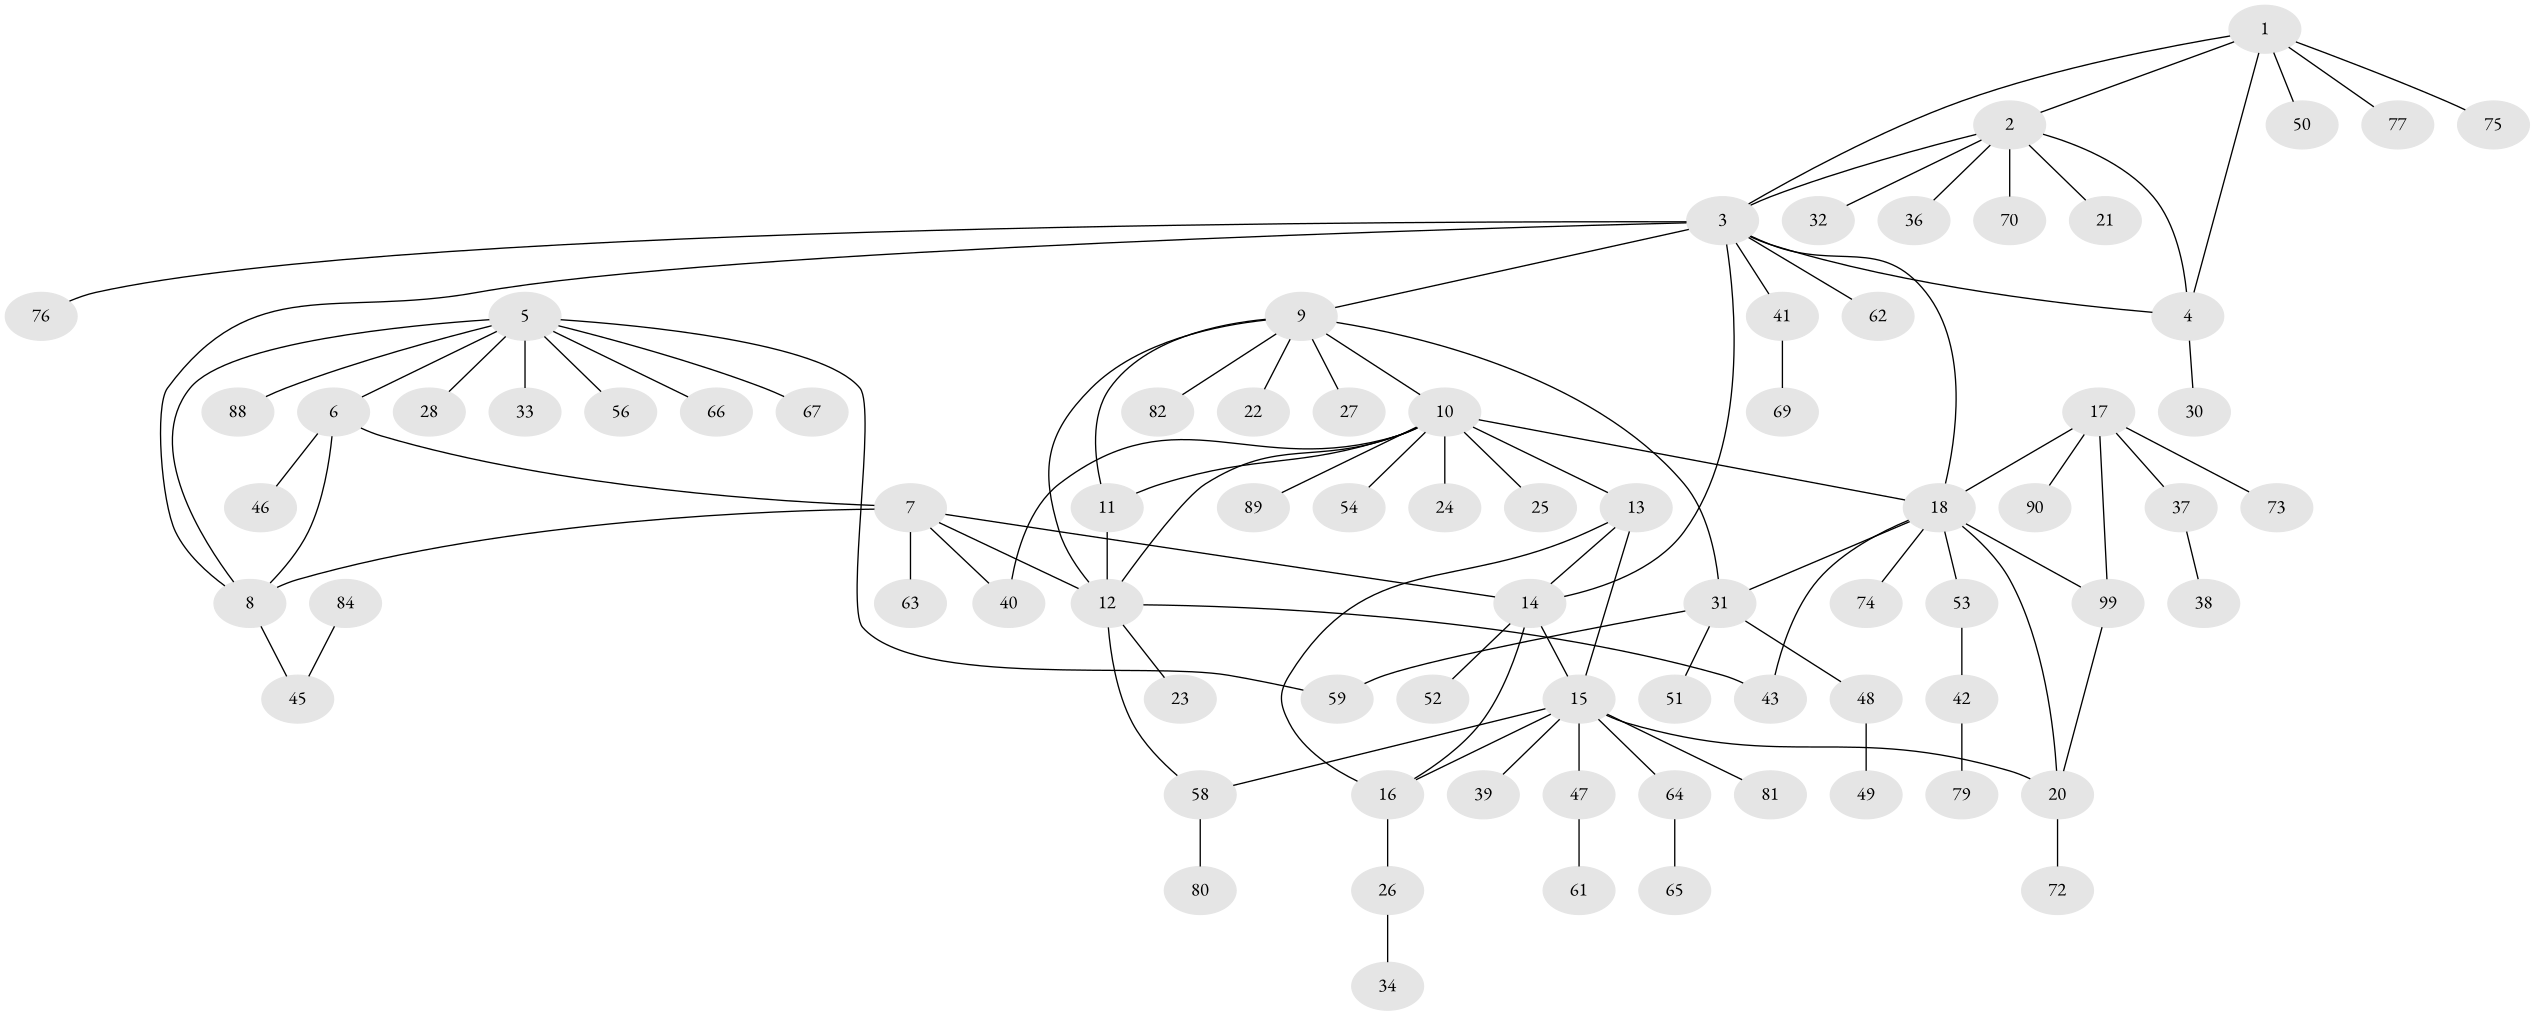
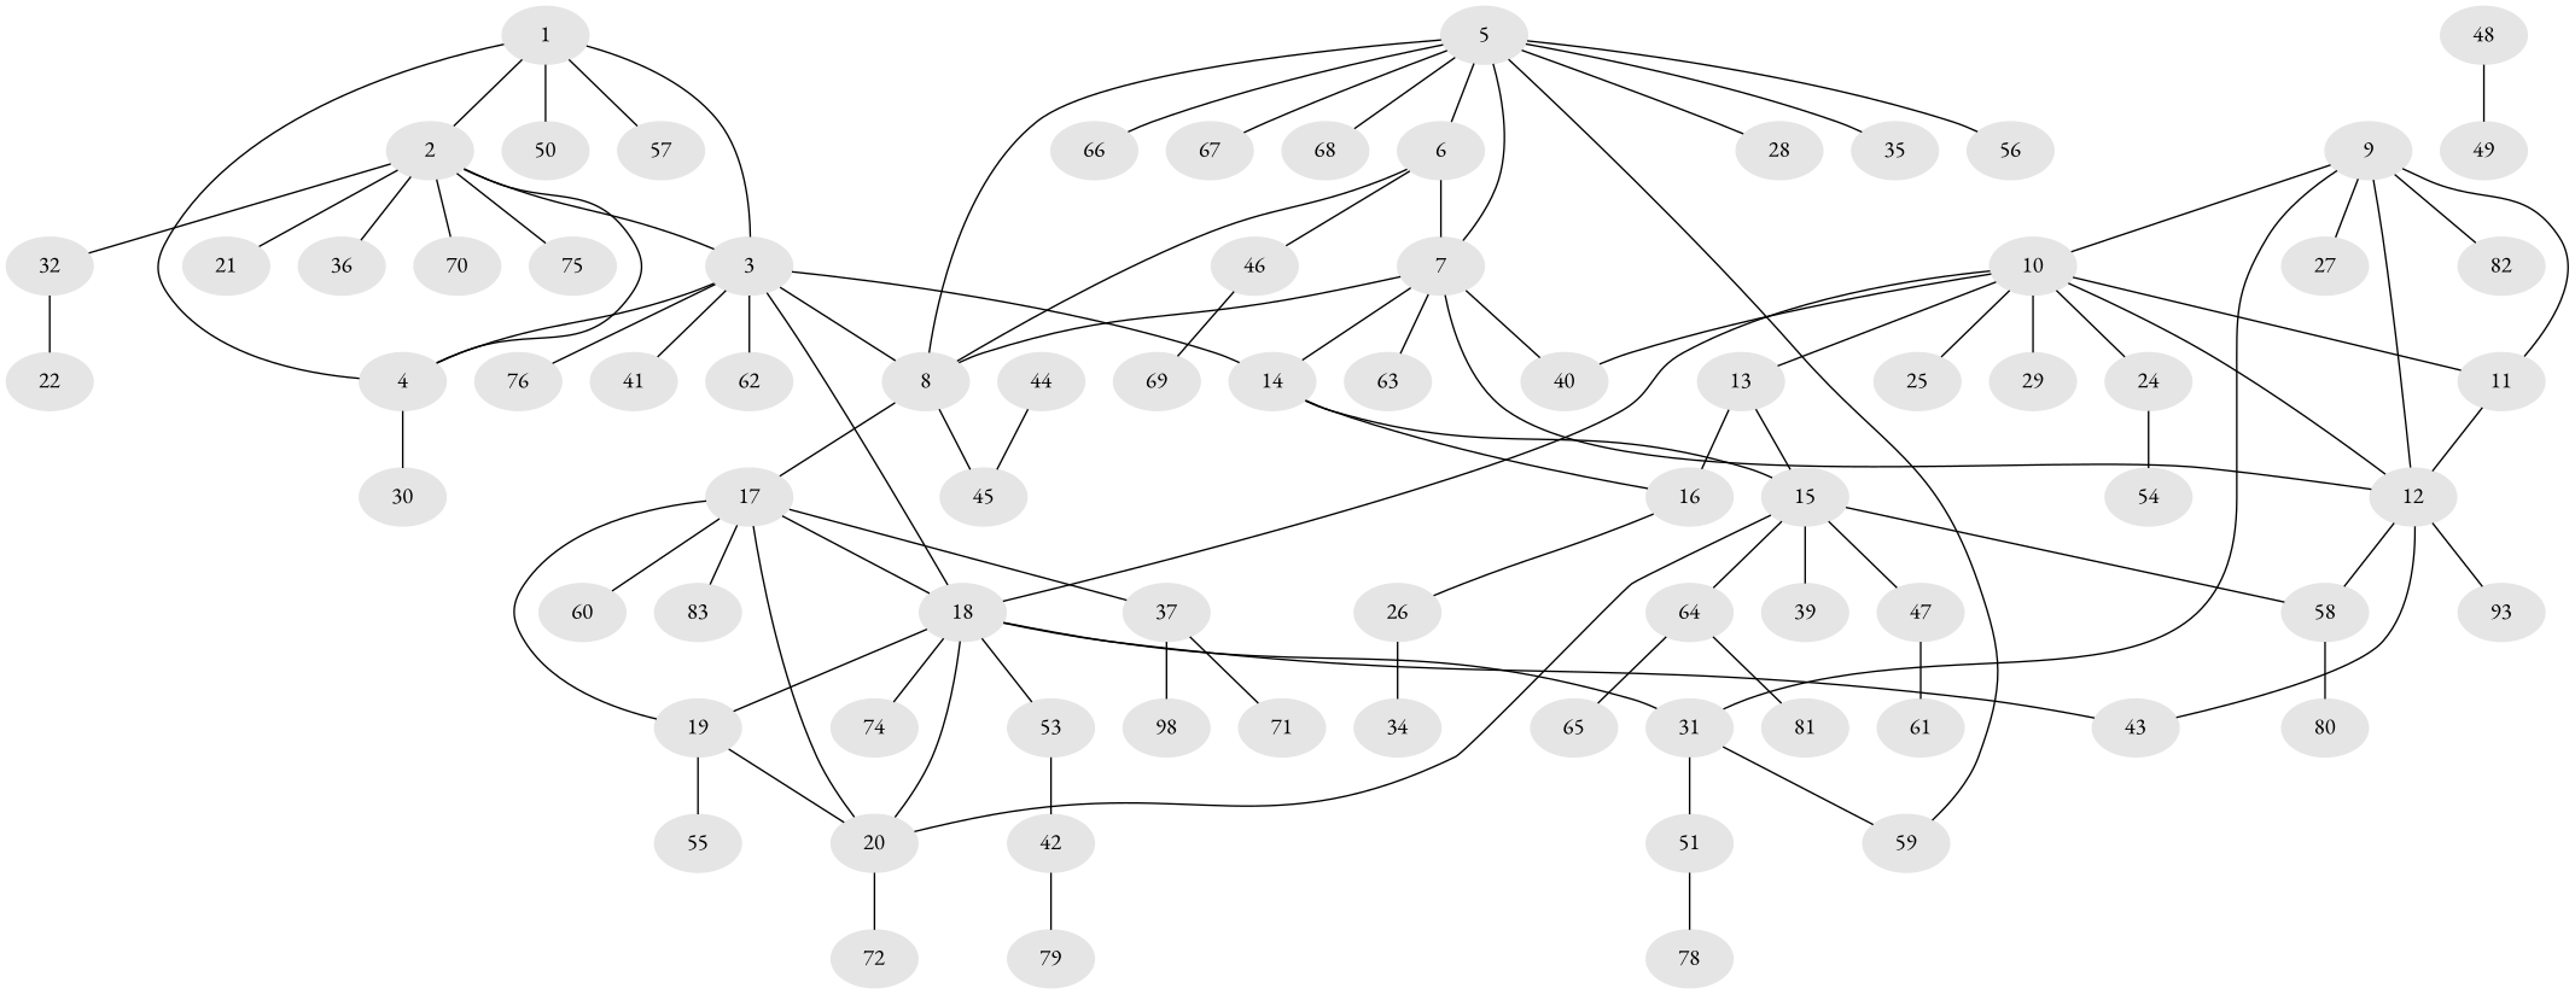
  graph {
    fontname="EB Garamond"
    node [color=gray90 fontname="EB Garamond" style=filled]
    edge [fontname="EB Garamond"]
    1
    2
    3
    4
    50
-   77
+   77 [label=57]
    21
    32
    36
    70
    75
    8
    9
    14
    18
    41
    62
    76
    30
-   44 [label=84]
+   44
    45
    17
    12
    10
    11
    22
    27
    31
    82
    15
    16
-   52
    43
    20
-   19 [label=99]
+   19
    53
    74
    5
    6
    7
    28
-   33
+   33 [label=35]
    56
    59
    66
    67
-   68 [label=88]
+   68
    46
    40
    63
    69
-   23
+   23 [label=93]
    58
    37
-   60 [label=90]
-   73
+   60
+   73 [label=83]
    13
    24
    25
-   29 [label=89]
+   29
    54
    48
    51
    80
    39
    47
    64
    81
    26
    72
    61
    65
    34
-   38
+   55
+   38 [label=98]
+   71
    42
    79
    49
+   78
    1 -- 2
    1 -- 3
    1 -- 4
    1 -- 50
    1 -- 77
    2 -- 3
    2 -- 4
    2 -- 21
    2 -- 32
    2 -- 36
    2 -- 70
-   1 -- 75
+   2 -- 75
    3 -- 4
    3 -- 8
-   3 -- 9
    3 -- 14
    3 -- 18
    3 -- 41
    3 -- 62
    3 -- 76
    4 -- 30
    8 -- 45
+   8 -- 17
    9 -- 12
    9 -- 10
    9 -- 11
-   9 -- 22
+   32 -- 22
    9 -- 27
    9 -- 31
    9 -- 82
    14 -- 15
    14 -- 16
-   14 -- 52
    18 -- 31
    18 -- 43
    18 -- 20
    18 -- 19
    18 -- 53
    18 -- 74
    44 -- 45
    17 -- 18
+   17 -- 20
    17 -- 19
    17 -- 37
    17 -- 60
    17 -- 73
    12 -- 43
    12 -- 23
    12 -- 58
    10 -- 18
    10 -- 12
    10 -- 11
    10 -- 40
    10 -- 13
    10 -- 24
    10 -- 25
    10 -- 29
-   10 -- 54
+   24 -- 54
    11 -- 12
    31 -- 59
-   31 -- 48
    31 -- 51
-   15 -- 16
    15 -- 20
    15 -- 58
    15 -- 39
    15 -- 47
    15 -- 64
-   15 -- 81
+   64 -- 81
    16 -- 26
    20 -- 72
    19 -- 20
+   19 -- 55
    53 -- 42
    5 -- 8
    5 -- 6
+   5 -- 7
    5 -- 28
    5 -- 33
    5 -- 56
    5 -- 59
    5 -- 66
    5 -- 67
    5 -- 68
    6 -- 8
    6 -- 7
    6 -- 46
    7 -- 8
    7 -- 14
    7 -- 12
    7 -- 40
    7 -- 63
-   41 -- 69
+   46 -- 69
    58 -- 80
    37 -- 38
-   13 -- 14
+   37 -- 71
    13 -- 15
    13 -- 16
    48 -- 49
+   51 -- 78
    47 -- 61
    64 -- 65
    26 -- 34
    42 -- 79
  }
